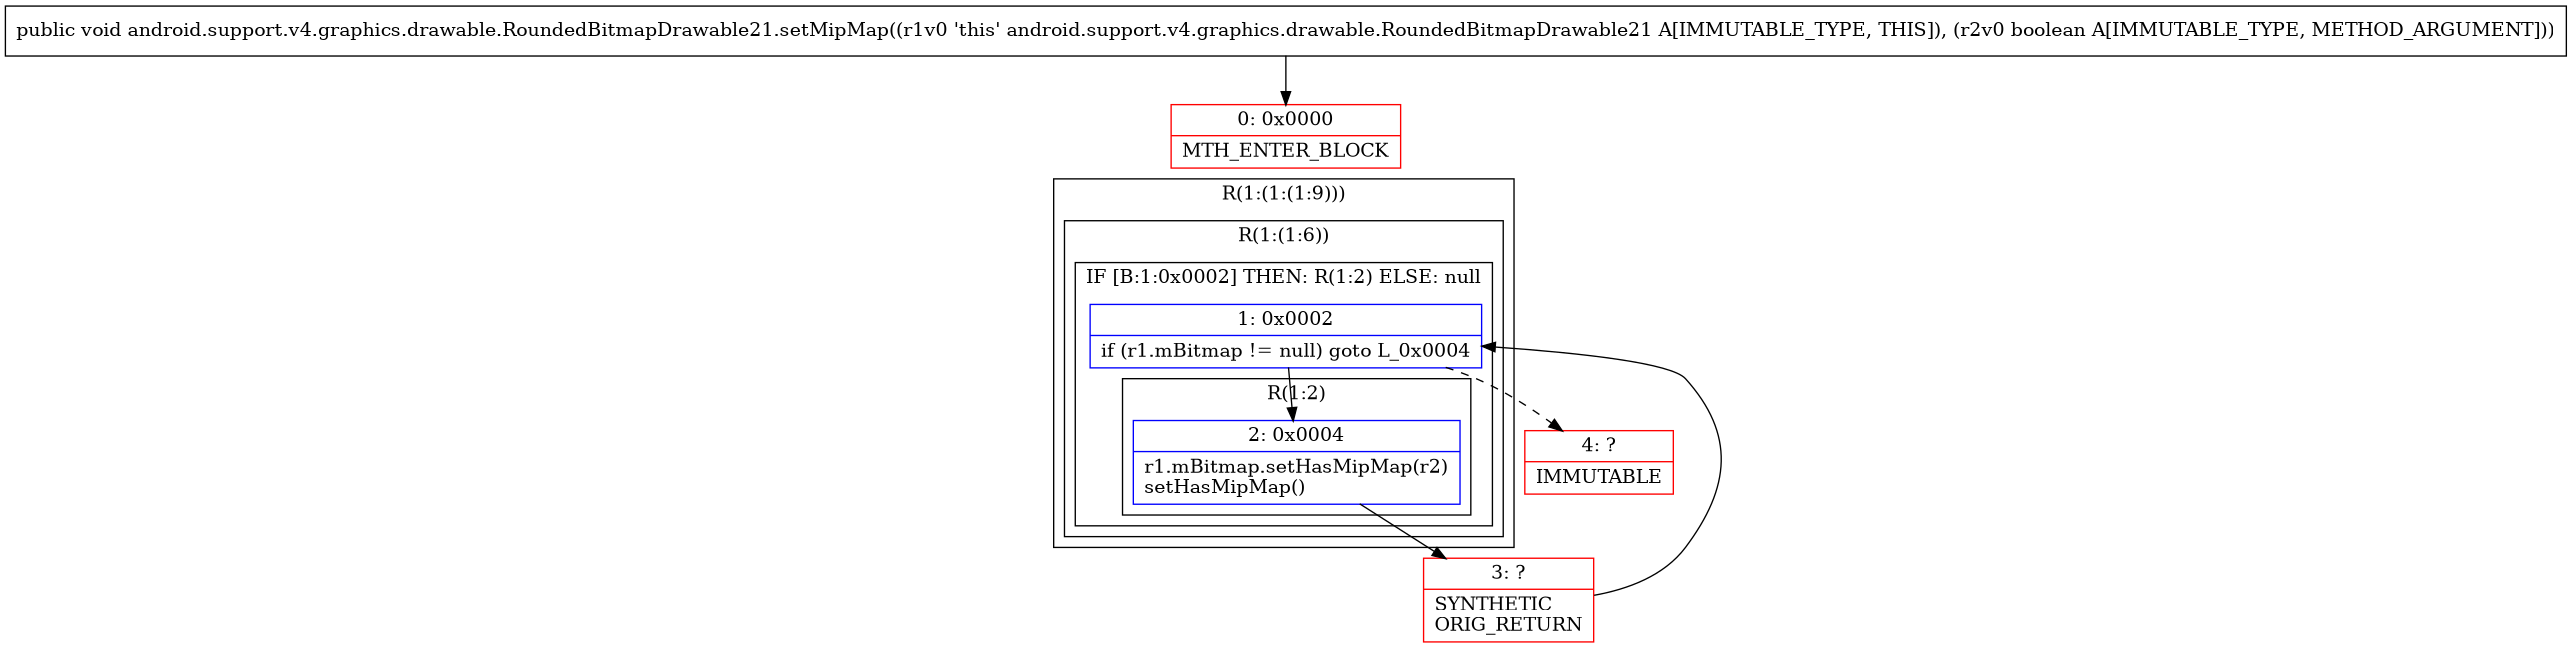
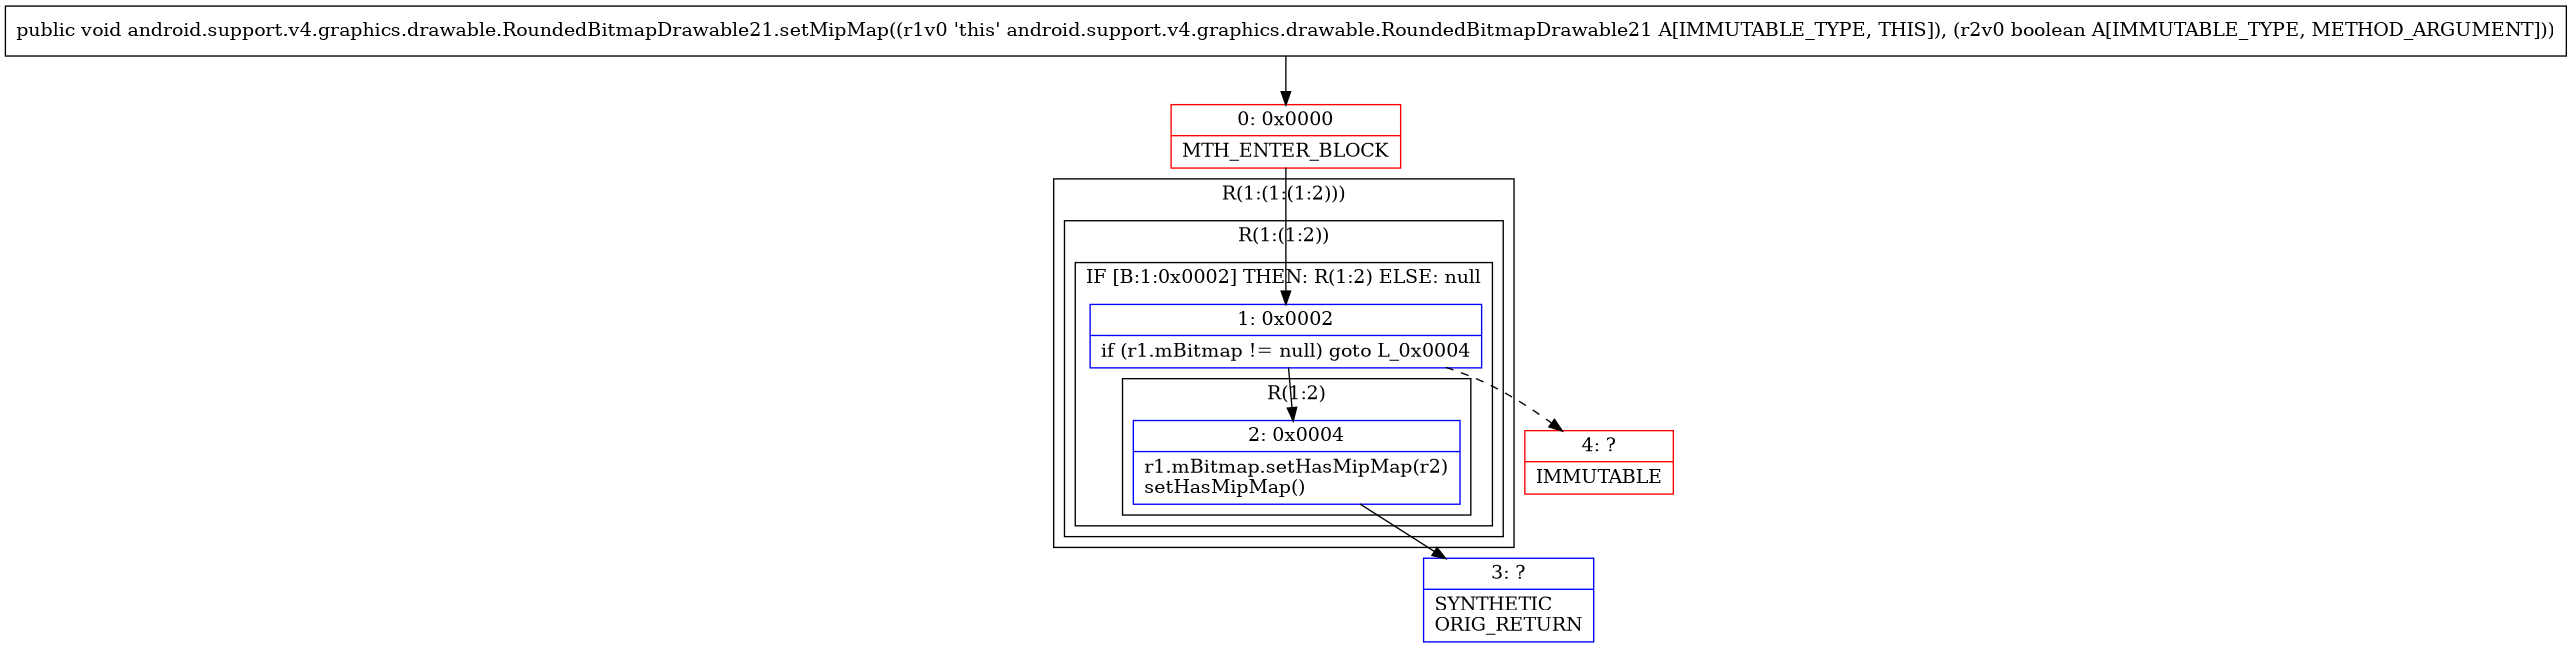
  digraph {
    node [color=red shape=record]
    n1 [color=blue label="{2\:\ 0x0004|r1.mBitmap.setHasMipMap(r2)\lsetHasMipMap()\l}"]
    n2 [color=blue label="{1\:\ 0x0002|if (r1.mBitmap != null) goto L_0x0004\l}"]
-   n3 [label="{3\:\ ?|SYNTHETIC\lORIG_RETURN\l}"]
+   n3 [color=blue label="{3\:\ ?|SYNTHETIC\lORIG_RETURN\l}"]
    n4 [label="{4\:\ ?|IMMUTABLE\l}"]
    n5 [label="{0\:\ 0x0000|MTH_ENTER_BLOCK\l}"]
    n6 [label="{public void android.support.v4.graphics.drawable.RoundedBitmapDrawable21.setMipMap((r1v0 'this' android.support.v4.graphics.drawable.RoundedBitmapDrawable21 A[IMMUTABLE_TYPE, THIS]), (r2v0 boolean A[IMMUTABLE_TYPE, METHOD_ARGUMENT])) }" color=""]
    subgraph cluster_1 {
-     label="R(1:(1:(1:9)))"
+     label="R(1:(1:(1:2)))"
      subgraph cluster_2 {
-       label="R(1:(1:6))"
+       label="R(1:(1:2))"
        subgraph cluster_3 {
          label="IF [B:1:0x0002] THEN: R(1:2) ELSE: null"
          n2
          subgraph cluster_4 {
            label="R(1:2)"
            n1
          }
        }
      }
    }
    n1 -> n3
    n2 -> n1
    n2 -> n4 [style=dashed]
-   n3 -> n2
+   n5 -> n2
    n6 -> n5
  }
